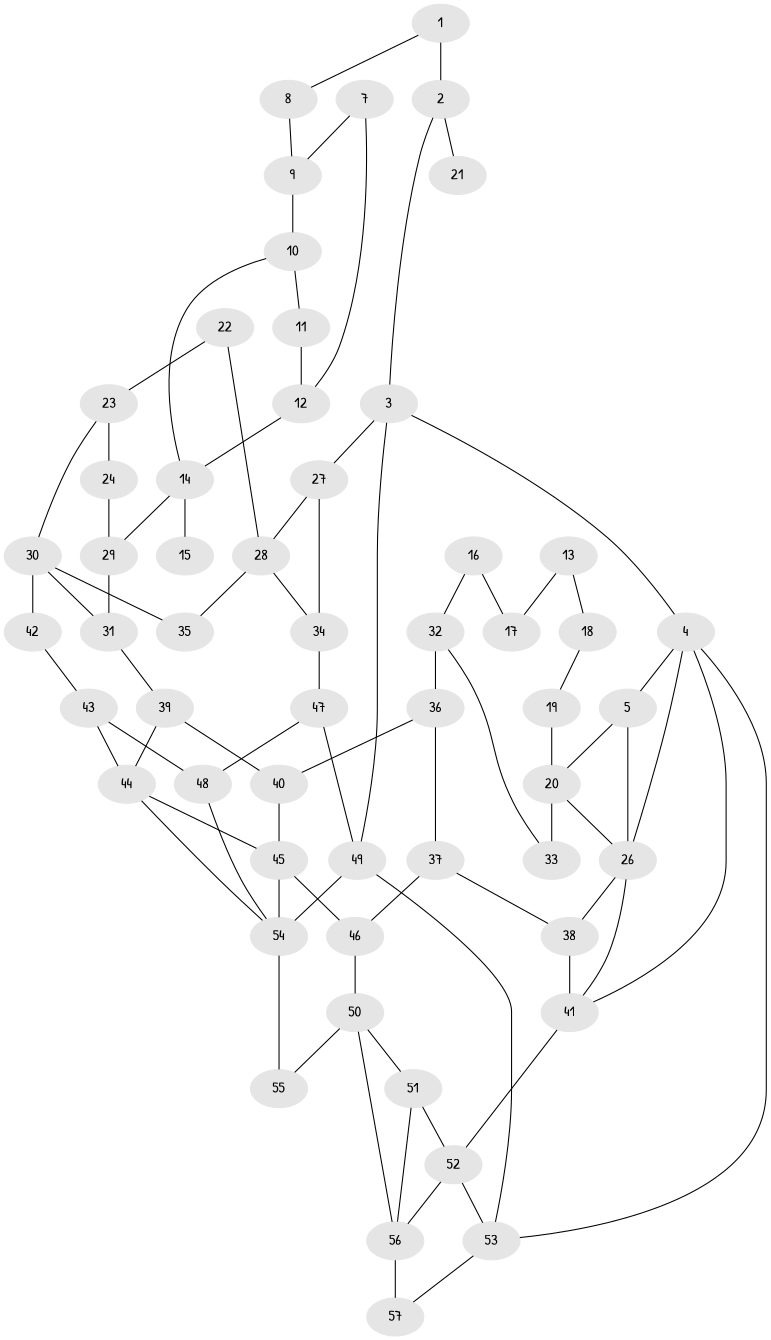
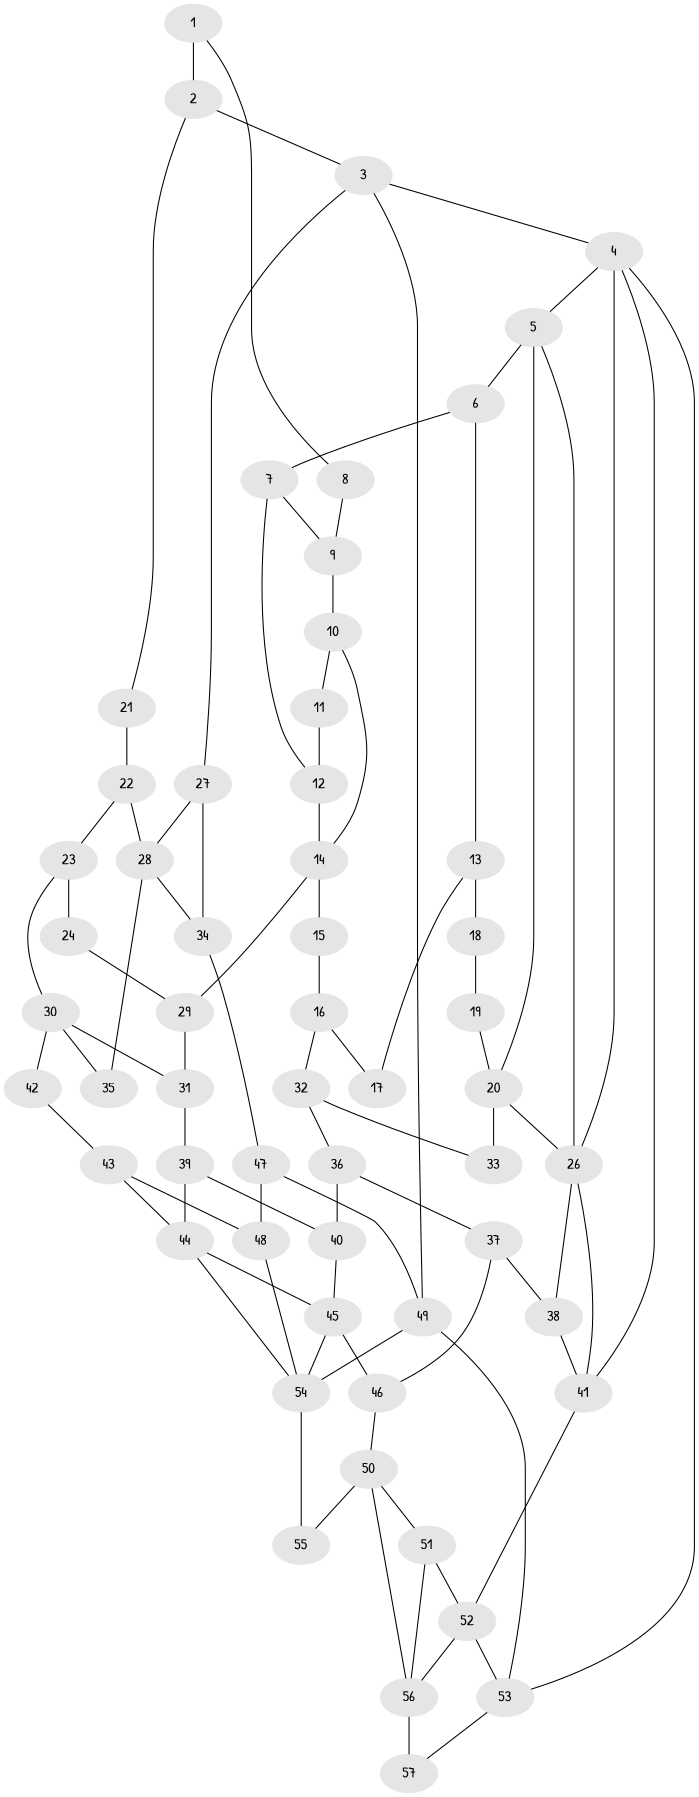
  graph {
    fontname="Patrick Hand"
    node [color=gray90 fontname="Patrick Hand" style=filled]
    edge [fontname="Patrick Hand" weight=1.0]
    1
    2
    8
    3
    21
    9
    4
    27
    49
    22
    5
    26
    41
    53
    28
    34
    54
+   6
    20
    38
    52
    57
    7
    13
    33
    12
    17
    18
    10
    14
    11
    15
    29
    19
    16
    31
    32
    36
    23
    24
    30
    35
    42
    47
    39
    43
    40
    44
    37
    48
    46
    45
    50
    56
    55
    51
    1 -- 2 [weight=2.0]
    1 -- 8
    2 -- 3
    2 -- 21
    8 -- 9 [weight=2.0]
    3 -- 4
    3 -- 27
    3 -- 49
+   21 -- 22 [weight=2.0]
    9 -- 10 [weight=2.0]
    4 -- 5
    4 -- 26
    4 -- 41
    4 -- 53
    27 -- 28
    27 -- 34 [weight=2.0]
    49 -- 53
    49 -- 54
    22 -- 28 [weight=2.0]
    22 -- 23 [weight=2.0]
    5 -- 26
+   5 -- 6 [weight=2.0]
    5 -- 20
    26 -- 41
    26 -- 38
    41 -- 52 [weight=2.0]
    53 -- 57
    28 -- 34
    28 -- 35
    34 -- 47
    54 -- 55 [weight=2.0]
+   6 -- 7 [weight=2.0]
+   6 -- 13 [weight=2.0]
    20 -- 26
    20 -- 33 [weight=2.0]
    38 -- 41 [weight=2.0]
    52 -- 53
    52 -- 56
    7 -- 9
    7 -- 12
    13 -- 17 [weight=2.0]
    13 -- 18 [weight=2.0]
    12 -- 14
    18 -- 19
    10 -- 14
    10 -- 11 [weight=2.0]
    14 -- 15 [weight=2.0]
    14 -- 29
    11 -- 12
+   15 -- 16
    29 -- 31
    19 -- 20 [weight=2.0]
    16 -- 17
    16 -- 32
    31 -- 39
    32 -- 33
    32 -- 36
    36 -- 40
    36 -- 37
    23 -- 24
    23 -- 30
    24 -- 29
    30 -- 31
    30 -- 35 [weight=2.0]
    30 -- 42 [weight=2.0]
    42 -- 43
    47 -- 49
    47 -- 48
    39 -- 40
    39 -- 44
    43 -- 44
    43 -- 48
    40 -- 45
    44 -- 54
    44 -- 45
    37 -- 38
    37 -- 46
    48 -- 54
    46 -- 50
    45 -- 54
    45 -- 46
    50 -- 56 [weight=2.0]
    50 -- 55
    50 -- 51
    56 -- 57 [weight=2.0]
    51 -- 52
    51 -- 56
  }
